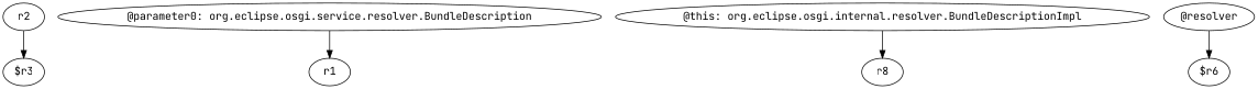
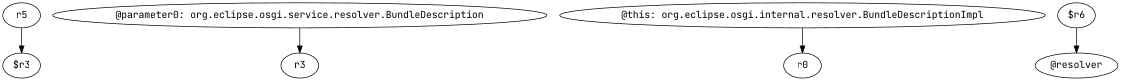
  digraph {
    fontname="JetBrains Mono"
    node [fontname="JetBrains Mono"]
    edge [fontname="JetBrains Mono"]
    n1 [label="$r3"]
-   n2 [label=r2]
+   n2 [label=r5]
    n3 [label="@parameter0: org.eclipse.osgi.service.resolver.BundleDescription"]
-   n4 [label=r1]
+   n4 [label=r3]
    n5 [label="@this: org.eclipse.osgi.internal.resolver.BundleDescriptionImpl"]
-   n6 [label=r8]
+   n6 [label=r0]
    n7 [label="@resolver"]
    n8 [label="$r6"]
    n2 -> n1
    n3 -> n4
    n5 -> n6
-   n7 -> n8
+   n8 -> n7
  }
